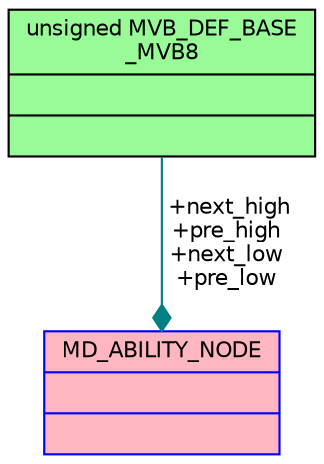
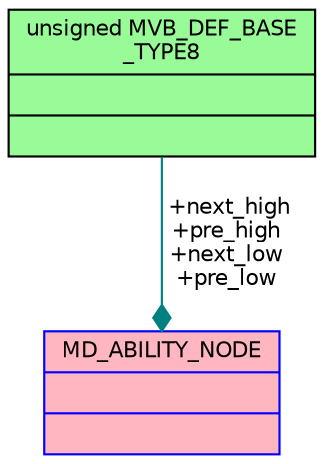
  digraph {
    node [fontname=Helvetica fontsize=10 shape=record style=filled]
    n1 [color=blue fillcolor=lightpink fontcolor=black height=0.2 label="{MD_ABILITY_NODE\n||}" width=0.4]
-   n2 [color=black fillcolor=palegreen height=0.2 label="{unsigned MVB_DEF_BASE\l_MVB8\n||}" width=0.4]
+   n2 [color=black fillcolor=palegreen height=0.2 label="{unsigned MVB_DEF_BASE\l_TYPE8\n||}" width=0.4]
    n2 -> n1 [arrowhead=diamond color=teal fontname=Helvetica fontsize=10 label=" +next_high\n+pre_high\n+next_low\n+pre_low" labelfontname=Helvetica labelfontsize=10 style=solid]
  }
